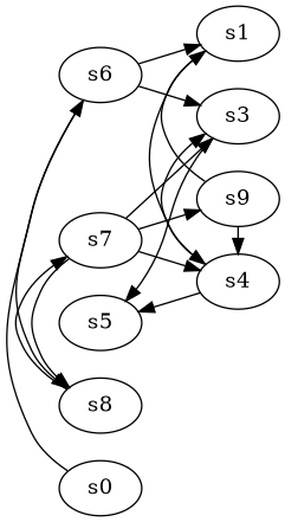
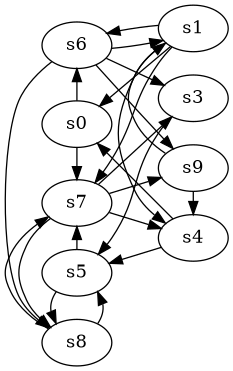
  digraph {
    rankdir=LR
    node [player=0]
    s6 [player=1]
    s0
    s7
    s1
    s3
    s8
    n7 [label=s9 player=1]
    s4 [player=1]
    s5
    s6 -> s1
    s6 -> s3
    s6 -> s8 [constraint="time % 5 == 0 || time % 2 == 1"]
+   s6 -> n7 [constraint="time % 3 == 0 || time % 5 == 0"]
    s0 -> s6 [constraint="time % 2 == 0 || time % 3 == 1"]
+   s0 -> s7 [constraint="!(time % 4 == 2)"]
    s7 -> s3 [constraint="time == 4 || time == 9 || time == 15 || time == 19 || time == 21"]
    s7 -> s8 [constraint="time % 5 == 0"]
    s7 -> n7
    s7 -> s4
+   s1 -> s6 [constraint="time % 2 == 0 && time % 4 == 2"]
+   s1 -> s0 [constraint="time % 7 == 5"]
+   s1 -> s7 [constraint="time % 2 == 1 && time % 4 == 0"]
    s1 -> s4 [constraint="time % 3 == 1 || time % 3 == 2"]
    s3 -> s5 [constraint="time % 7 == 2"]
    s8 -> s7 [constraint="time % 2 == 1"]
+   s8 -> s5 [constraint="!(time % 3 == 0)"]
    n7 -> s1 [constraint="time % 4 == 0 && time % 4 == 3"]
    n7 -> s4 [constraint="time % 4 == 2 || time % 3 == 1"]
-   s4 -> s3 [constraint="time % 3 == 0 && time % 3 == 0"]
+   s4 -> s0 [constraint="time % 3 == 0 && time % 3 == 0"]
    s4 -> s5 [constraint="time % 5 == 4 || time % 4 == 2"]
+   s5 -> s7 [constraint="!(time % 6 == 0)"]
+   s5 -> s8 [constraint="time % 4 == 2 || time % 2 == 1"]
  }
